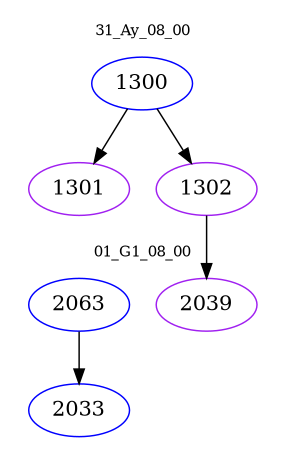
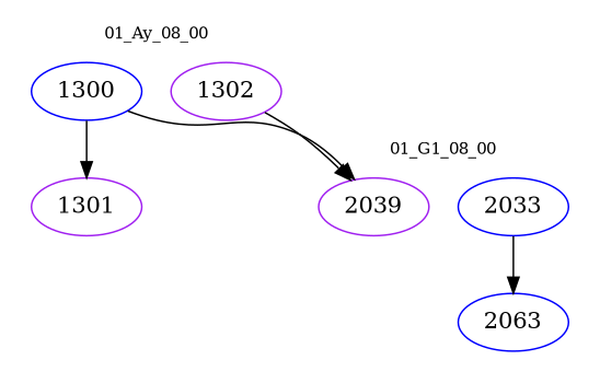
  digraph {
    node [color=blue]
    edge [color=black]
    n1 [label=1300]
    n2 [color=purple label=1301]
    n3 [color=purple label=1302]
    n4 [label=2033]
    n5 [color=purple label=2039]
    n6 [label=2063]
    subgraph cluster_1 {
      color=white
      fontsize=10
-     label="31_Ay_08_00"
+     label="01_Ay_08_00"
      n1
      n2
      n3
    }
    subgraph cluster_2 {
      color=white
      fontsize=10
      label="01_G1_08_00"
      n4
      n5
      n6
    }
    n1 -> n2
-   n1 -> n3
+   n1 -> n5
    n3 -> n5
-   n6 -> n4
+   n4 -> n6
  }
